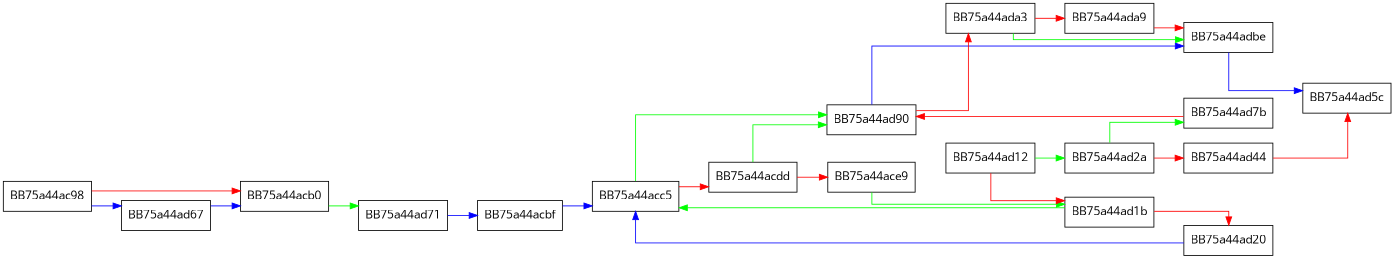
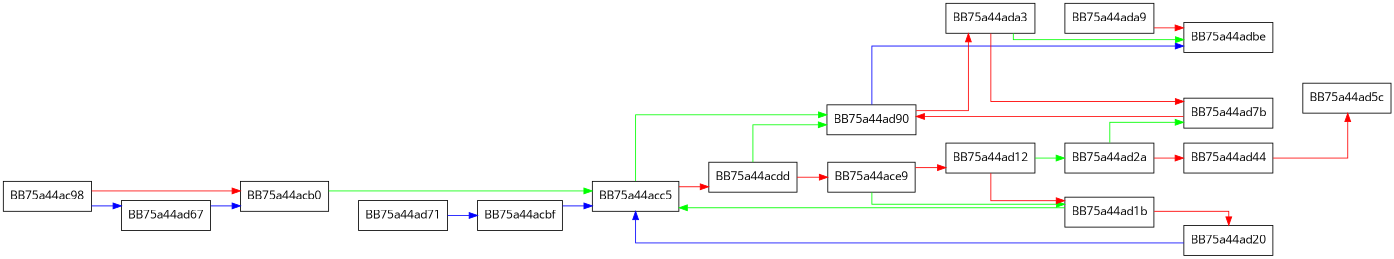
  digraph {
    fontname="Open Sans"
    rankdir=LR
    splines=ortho
    node [fontname="Open Sans" shape=box]
    edge [color=red fontname="Open Sans"]
    BB75a44ac98
    BB75a44ad67
    BB75a44acb0
    BB75a44ad71
    BB75a44acbf
    BB75a44acc5
    BB75a44ad90
    BB75a44acdd
    BB75a44adbe
    BB75a44ada3
    BB75a44ace9
    BB75a44ad5c
    BB75a44ada9
    BB75a44ad1b
    BB75a44ad12
    BB75a44ad20
    BB75a44ad2a
    BB75a44ad7b
    BB75a44ad44
    BB75a44ac98 -> BB75a44ad67 [color=blue]
    BB75a44ac98 -> BB75a44acb0
    BB75a44ad67 -> BB75a44acb0 [color=blue]
-   BB75a44acb0 -> BB75a44ad71 [color=green]
+   BB75a44acb0 -> BB75a44acc5 [color=green]
    BB75a44ad71 -> BB75a44acbf [color=blue]
    BB75a44acbf -> BB75a44acc5 [color=blue]
    BB75a44acc5 -> BB75a44ad90 [color=green]
    BB75a44acc5 -> BB75a44acdd
    BB75a44ad90 -> BB75a44adbe [color=blue]
    BB75a44ad90 -> BB75a44ada3
    BB75a44acdd -> BB75a44ad90 [color=green]
    BB75a44acdd -> BB75a44ace9
-   BB75a44adbe -> BB75a44ad5c [color=blue]
    BB75a44ada3 -> BB75a44adbe [color=green]
-   BB75a44ada3 -> BB75a44ada9
+   BB75a44ada3 -> BB75a44ad7b
    BB75a44ace9 -> BB75a44ad1b [color=green]
+   BB75a44ace9 -> BB75a44ad12
    BB75a44ada9 -> BB75a44adbe
    BB75a44ad1b -> BB75a44acc5 [color=green]
    BB75a44ad1b -> BB75a44ad20
    BB75a44ad12 -> BB75a44ad1b
    BB75a44ad12 -> BB75a44ad2a [color=green]
    BB75a44ad20 -> BB75a44acc5 [color=blue]
    BB75a44ad2a -> BB75a44ad7b [color=green]
    BB75a44ad2a -> BB75a44ad44
    BB75a44ad7b -> BB75a44ad90
    BB75a44ad44 -> BB75a44ad5c
  }
